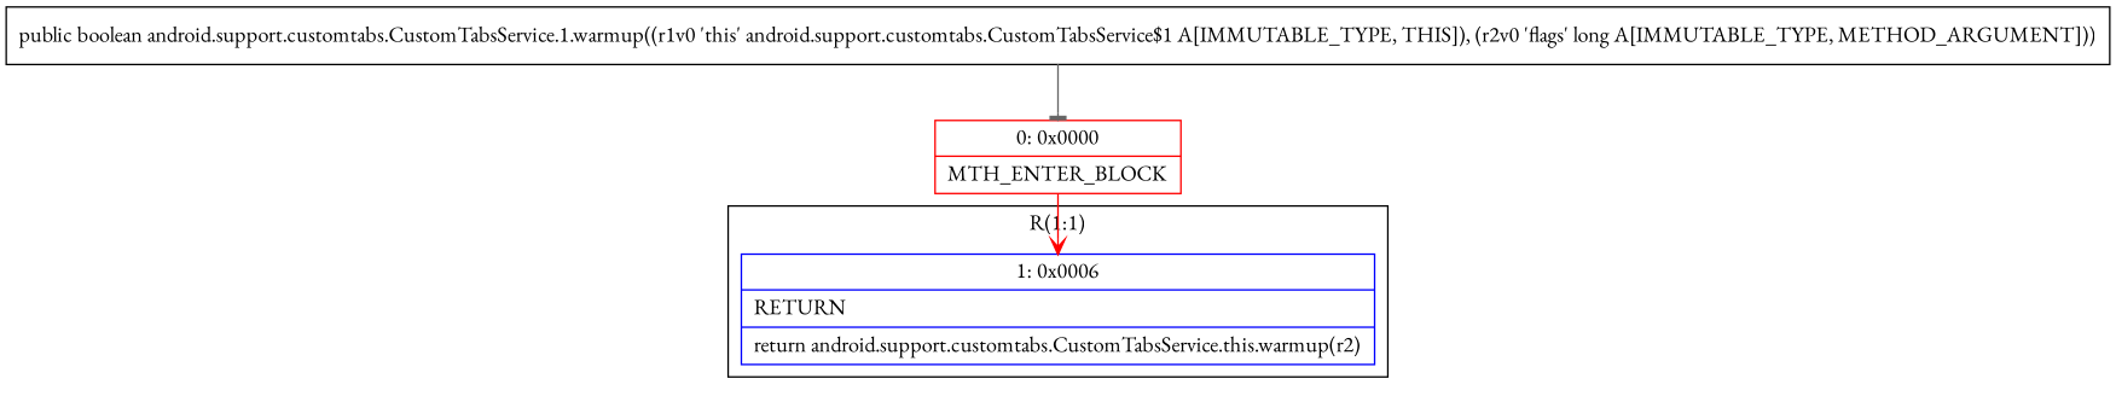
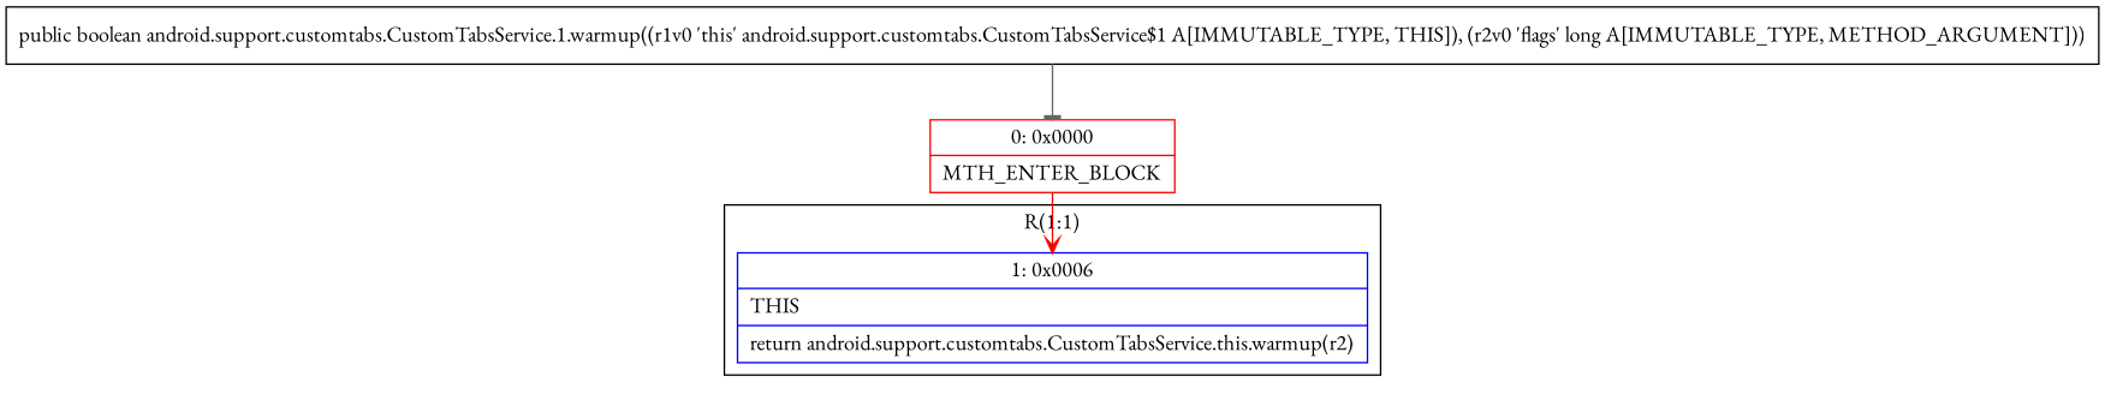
  digraph {
    fontname="EB Garamond"
    node [shape=record fontname="EB Garamond"]
    edge [fontname="EB Garamond"]
-   n1 [color=blue label="{1\:\ 0x0006|RETURN\l|return android.support.customtabs.CustomTabsService.this.warmup(r2)\l}"]
+   n1 [color=blue label="{1\:\ 0x0006|THIS\l|return android.support.customtabs.CustomTabsService.this.warmup(r2)\l}"]
    n2 [color=red label="{0\:\ 0x0000|MTH_ENTER_BLOCK\l}"]
    n3 [label="{public boolean android.support.customtabs.CustomTabsService.1.warmup((r1v0 'this' android.support.customtabs.CustomTabsService$1 A[IMMUTABLE_TYPE, THIS]), (r2v0 'flags' long A[IMMUTABLE_TYPE, METHOD_ARGUMENT])) }"]
    subgraph cluster_1 {
      label="R(1:1)"
      n1
    }
    n2 -> n1 [color=red arrowhead=vee]
    n3 -> n2 [color=gray40 arrowhead=tee]
  }
